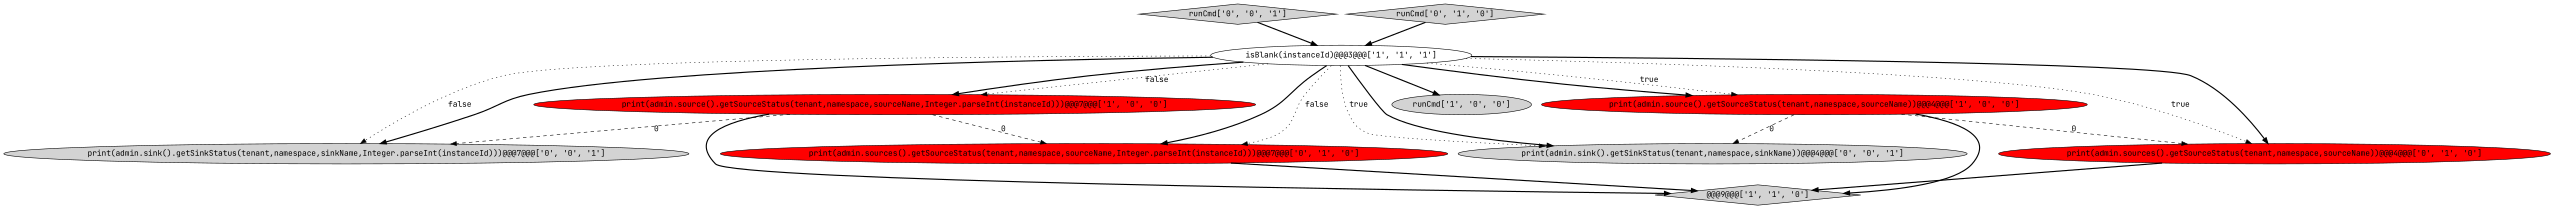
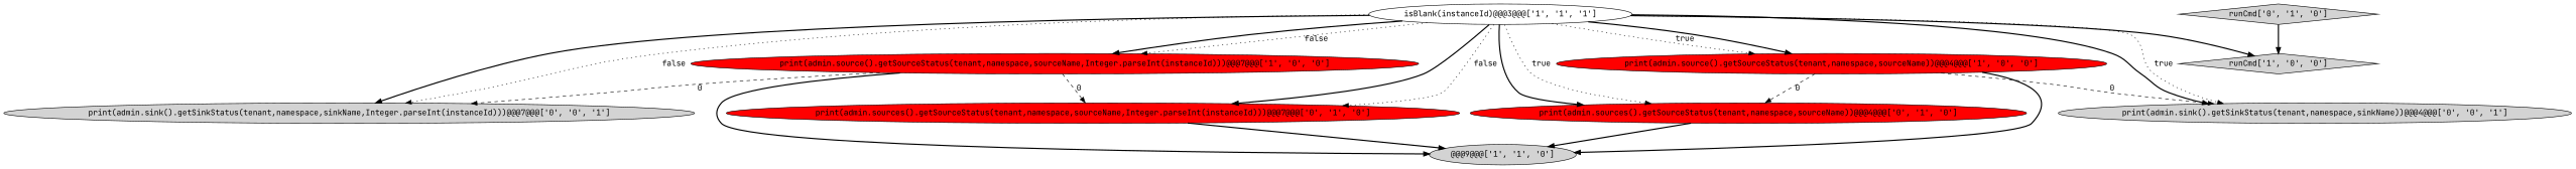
  digraph {
    fontname="JetBrains Mono"
    node [fillcolor=lightgray fontname="JetBrains Mono" shape=ellipse style=filled]
    edge [fontname="JetBrains Mono" style=bold]
    n1 [fillcolor=red label="print(admin.source().getSourceStatus(tenant,namespace,sourceName,Integer.parseInt(instanceId)))@@@7@@@['1', '0', '0']"]
    n2 [label="print(admin.sink().getSinkStatus(tenant,namespace,sinkName,Integer.parseInt(instanceId)))@@@7@@@['0', '0', '1']"]
-   n3 [label="@@@9@@@['1', '1', '0']" shape=diamond]
+   n3 [label="@@@9@@@['1', '1', '0']"]
    n4 [fillcolor=red label="print(admin.sources().getSourceStatus(tenant,namespace,sourceName,Integer.parseInt(instanceId)))@@@7@@@['0', '1', '0']"]
    n5 [label="print(admin.sink().getSinkStatus(tenant,namespace,sinkName))@@@4@@@['0', '0', '1']"]
-   n6 [label="runCmd['0', '0', '1']" shape=diamond]
    n7 [fillcolor=white label="isBlank(instanceId)@@@3@@@['1', '1', '1']"]
-   n8 [label="runCmd['1', '0', '0']"]
+   n8 [label="runCmd['1', '0', '0']" shape=diamond]
    n9 [fillcolor=red label="print(admin.source().getSourceStatus(tenant,namespace,sourceName))@@@4@@@['1', '0', '0']"]
    n10 [fillcolor=red label="print(admin.sources().getSourceStatus(tenant,namespace,sourceName))@@@4@@@['0', '1', '0']"]
    n11 [label="runCmd['0', '1', '0']" shape=diamond]
    n1 -> n2 [label=0 style=dashed]
    n1 -> n3
    n1 -> n4 [label=0 style=dashed]
    n4 -> n3
-   n6 -> n7
    n7 -> n1 [label=false style=dotted]
    n7 -> n1
    n7 -> n2 [label=false style=dotted]
    n7 -> n2
    n7 -> n4 [label=false style=dotted]
    n7 -> n4
    n7 -> n5 [label=true style=dotted]
    n7 -> n5
    n7 -> n8
    n7 -> n9 [label=true style=dotted]
    n7 -> n9
    n7 -> n10
    n7 -> n10 [label=true style=dotted]
    n9 -> n3
    n9 -> n5 [label=0 style=dashed]
    n9 -> n10 [label=0 style=dashed]
    n10 -> n3
-   n11 -> n7
+   n11 -> n8
  }
